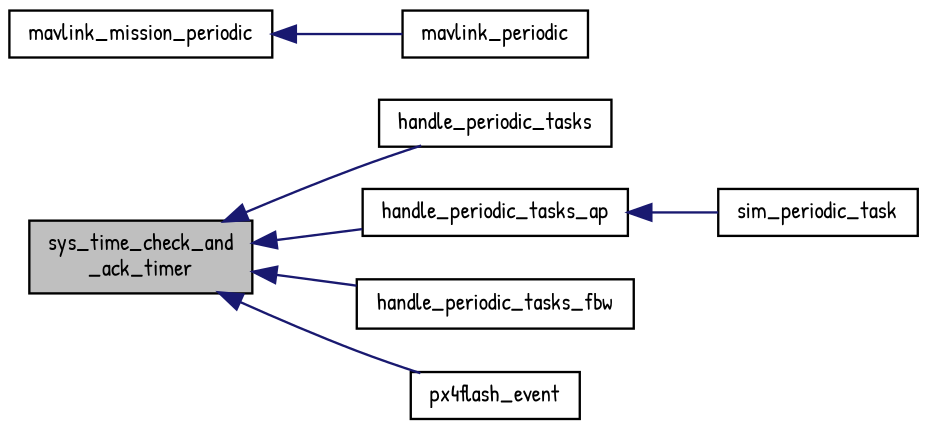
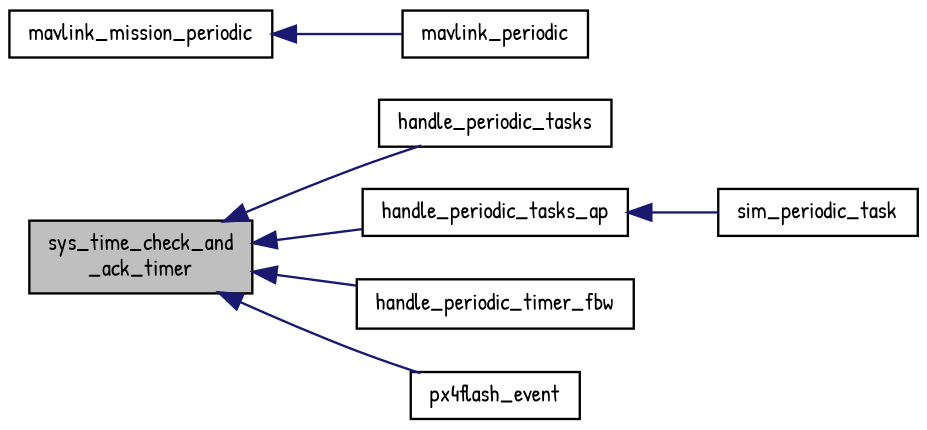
  digraph {
    fontname="Patrick Hand"
    rankdir=LR
    node [color=black fillcolor=white fontname="Patrick Hand" fontsize=10 shape=record style=filled]
    edge [color=midnightblue dir=back fontname="Patrick Hand" fontsize=10 labelfontname=FreeSans labelfontsize=10 style=solid]
    n1 [fillcolor=grey75 fontcolor=black height=0.2 label="sys_time_check_and\l_ack_timer" width=0.4]
    n2 [height=0.2 label=handle_periodic_tasks width=0.4]
    n3 [height=0.2 label=handle_periodic_tasks_ap width=0.4]
-   n4 [height=0.2 label=handle_periodic_tasks_fbw width=0.4]
+   n4 [height=0.2 label=handle_periodic_timer_fbw width=0.4]
    n5 [height=0.2 label=px4flash_event width=0.4]
    n6 [height=0.2 label=sim_periodic_task width=0.4]
    n7 [height=0.2 label=mavlink_mission_periodic width=0.4]
    n8 [height=0.2 label=mavlink_periodic width=0.4]
    n1 -> n2
    n1 -> n3
    n1 -> n4
    n1 -> n5
    n3 -> n6
    n7 -> n8
  }
